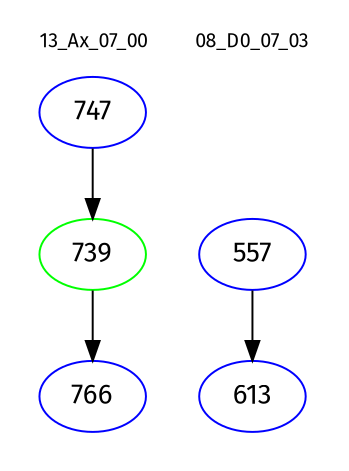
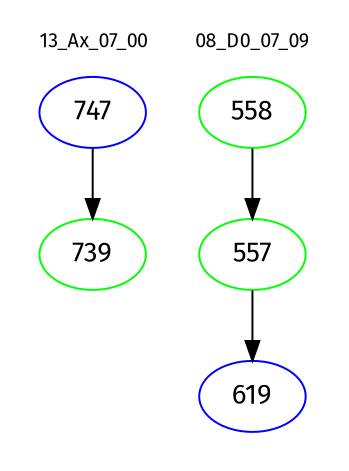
  digraph {
    fontname="Fira Sans"
    node [color=blue fontname="Fira Sans"]
    edge [color=black fontname="Fira Sans"]
    n1 [label=747]
    n2 [color=green label=739]
-   n3 [label=766]
-   n5 [label=557]
-   n6 [label=613]
+   n4 [color=green label=558]
+   n5 [color=green label=557]
+   n6 [label=619]
    subgraph cluster_1 {
      color=white
      fontsize=10
      label="13_Ax_07_00"
      n1
      n2
-     n3
    }
    subgraph cluster_2 {
      color=white
      fontsize=10
-     label="08_D0_07_03"
+     label="08_D0_07_09"
+     n4
      n5
      n6
    }
    n1 -> n2
-   n2 -> n3
+   n4 -> n5
    n5 -> n6
  }
